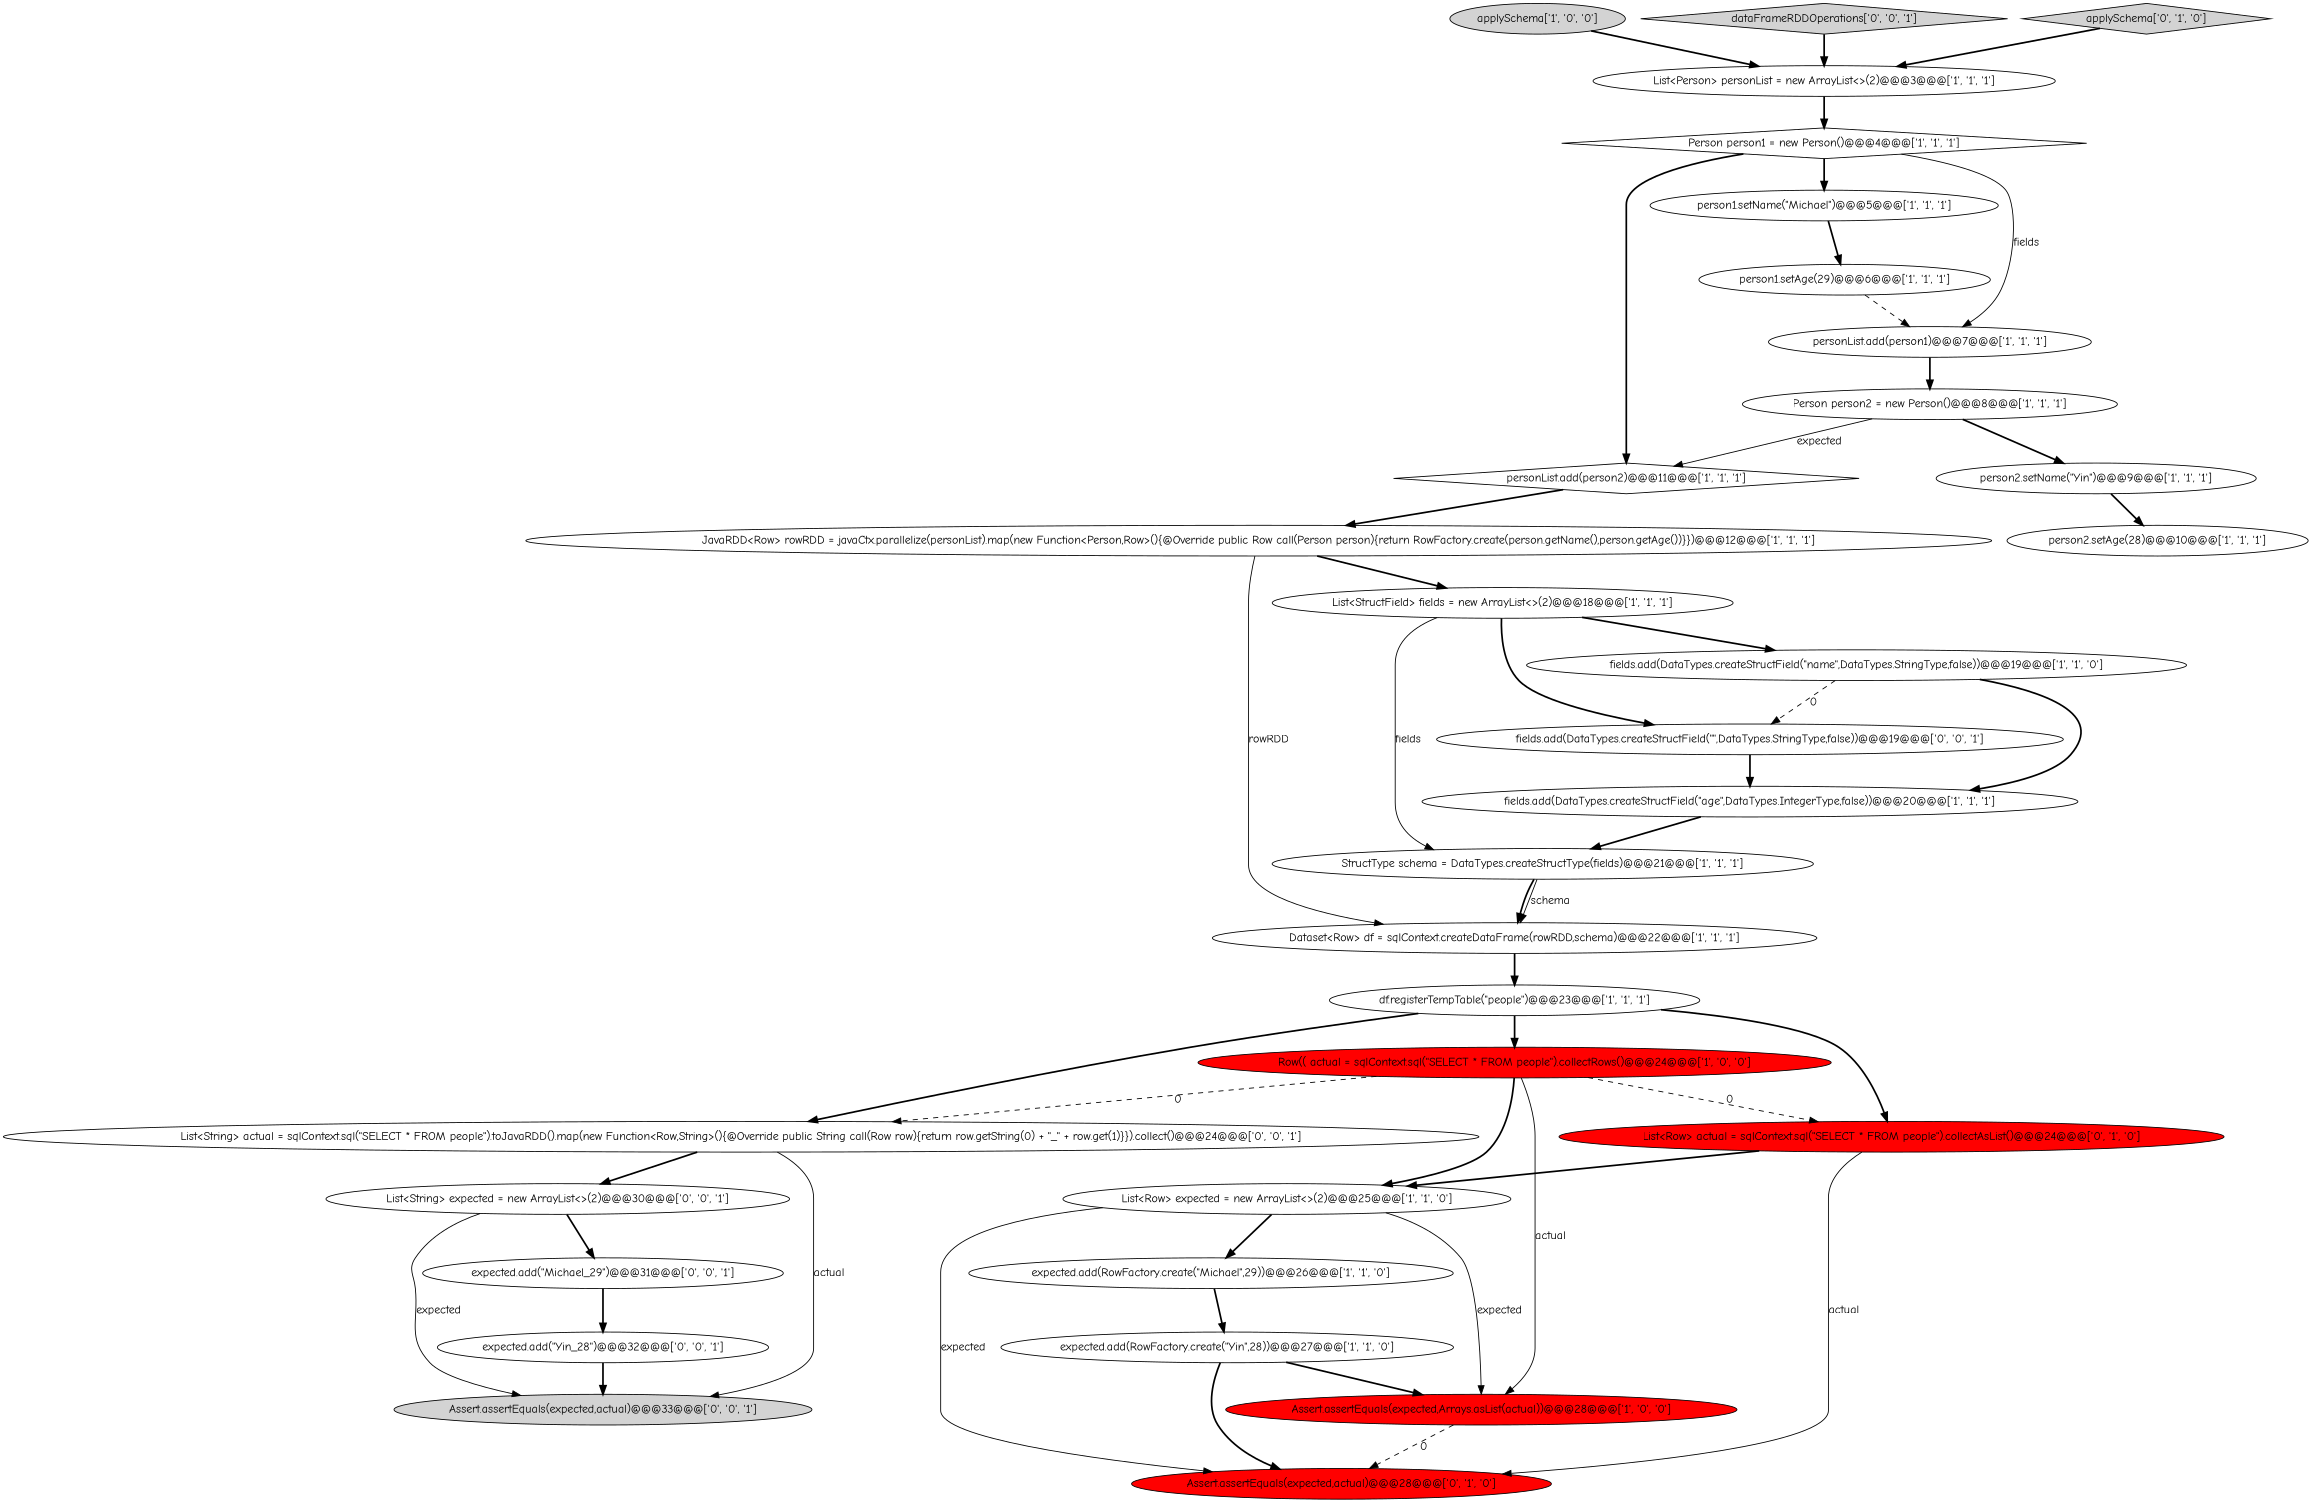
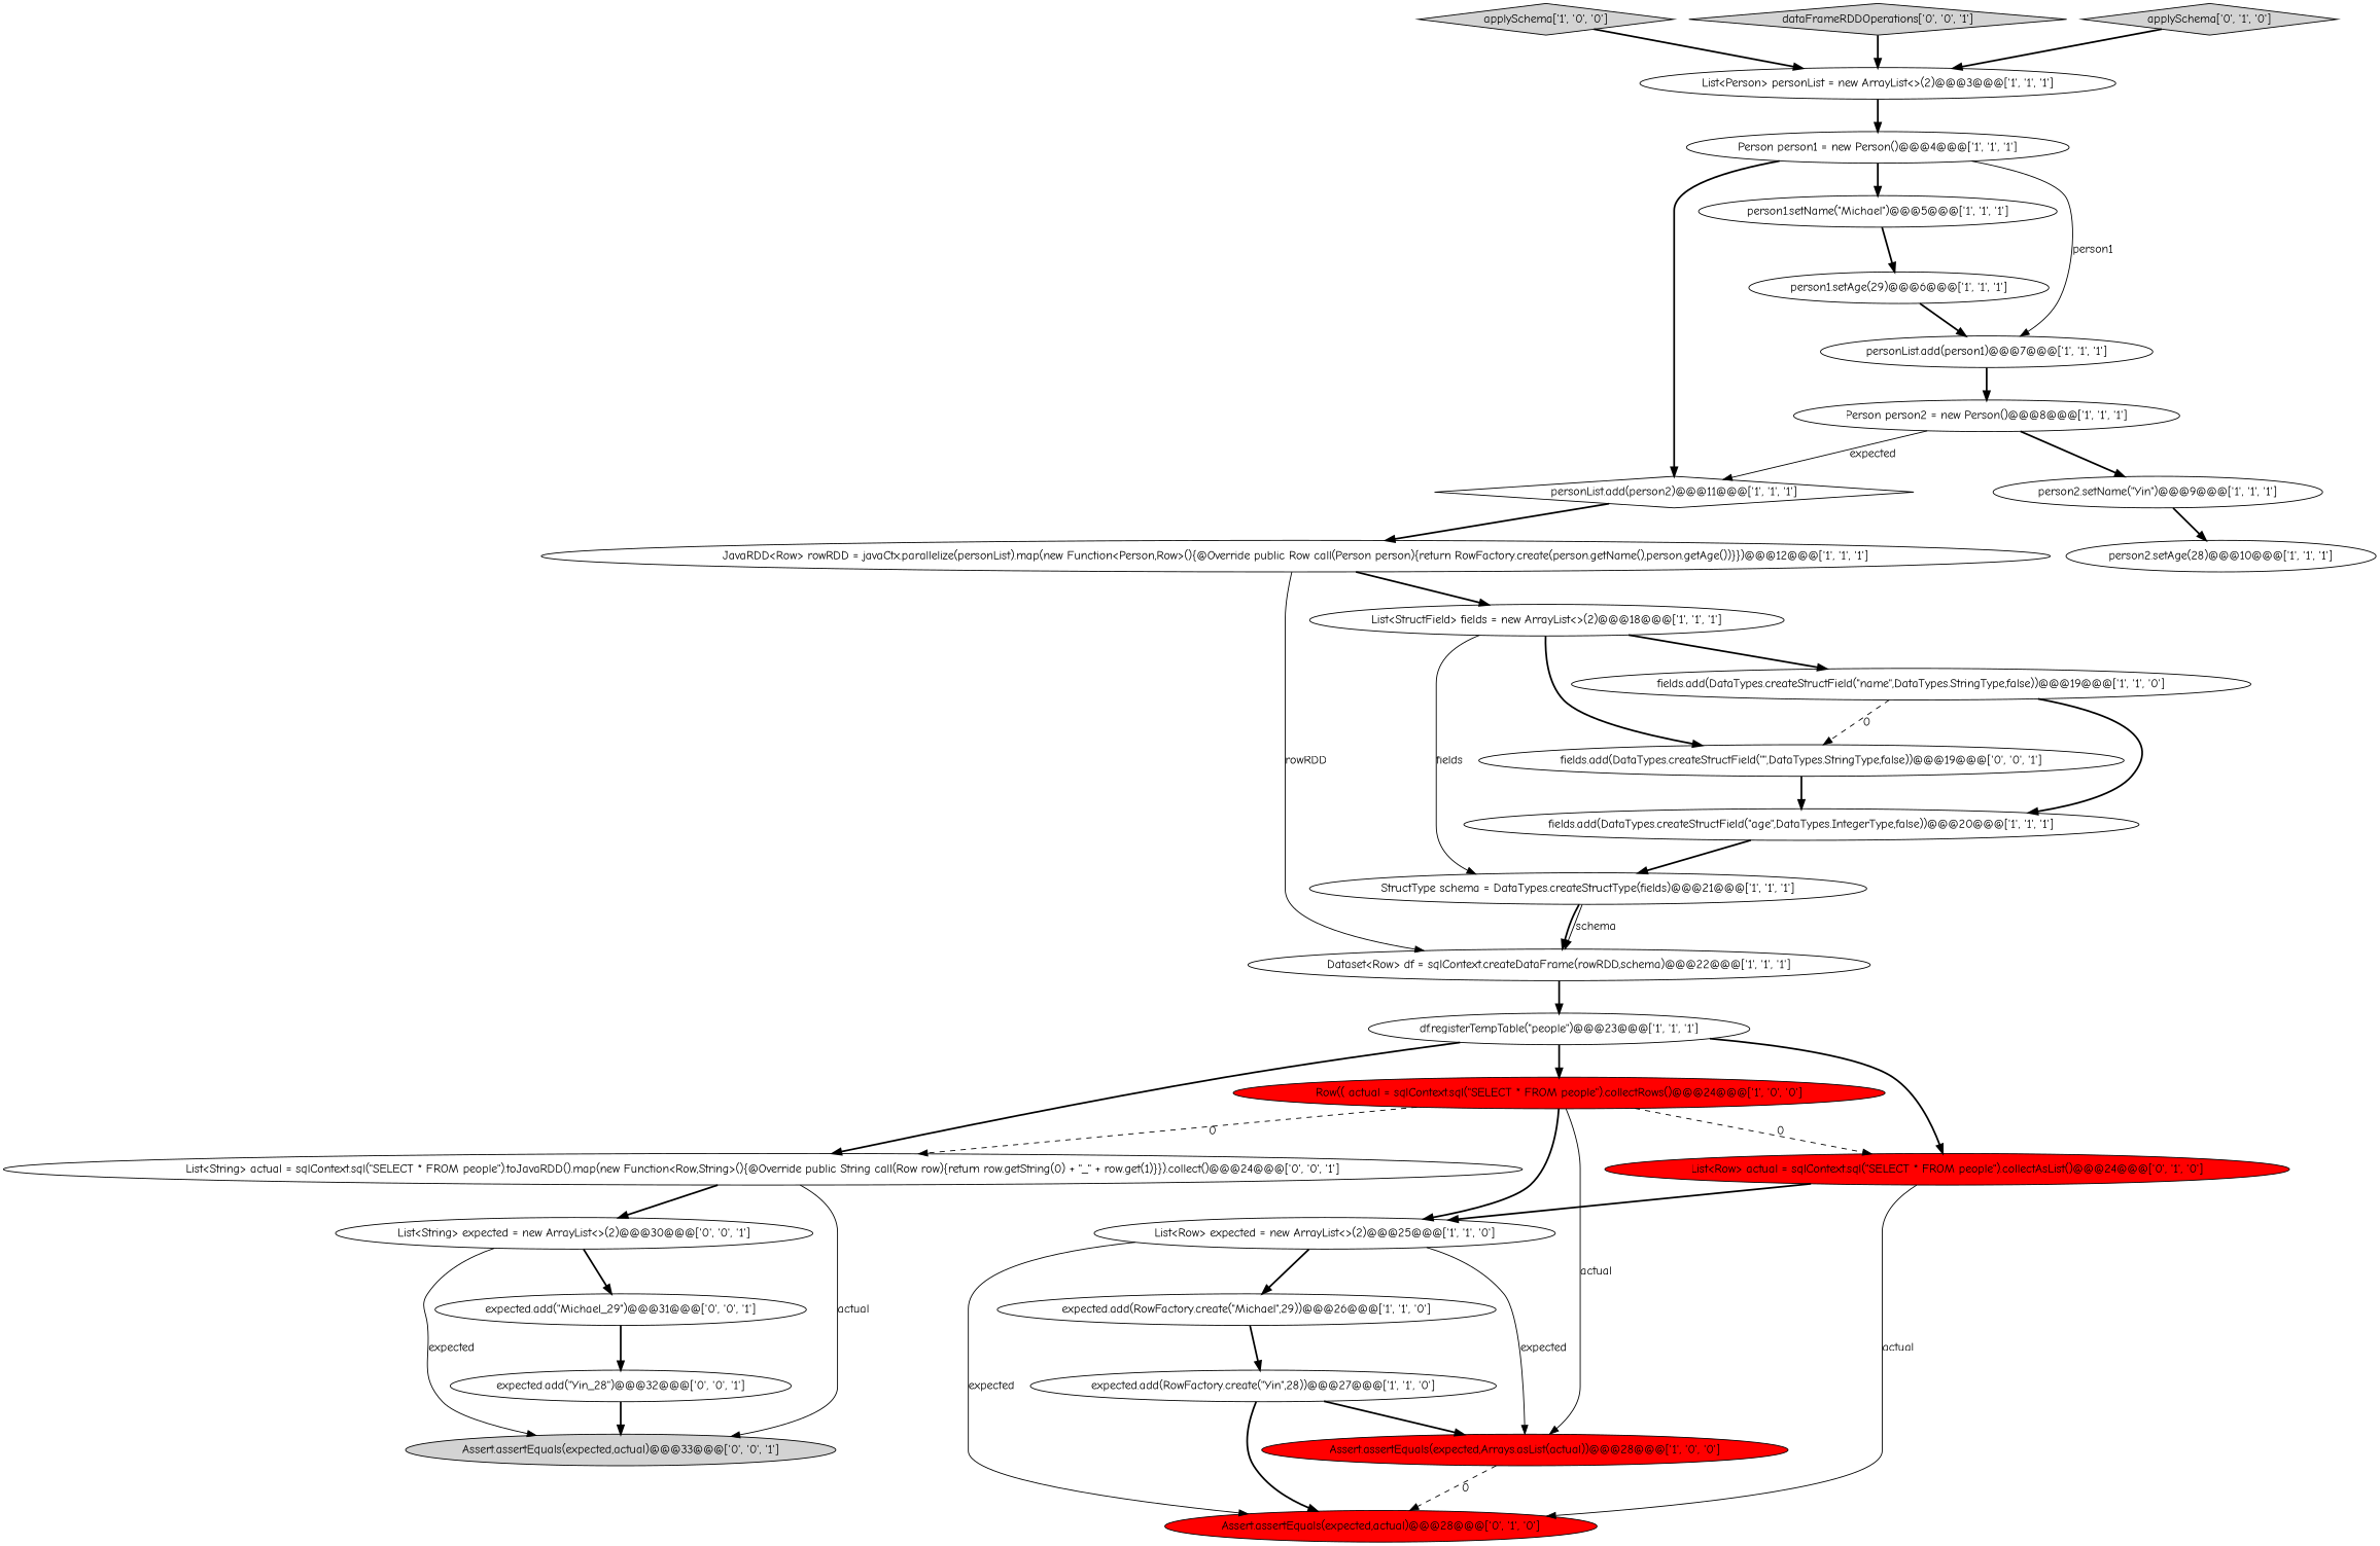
  digraph {
    fontname="Comic Neue"
    node [fillcolor=white fontname="Comic Neue" shape=ellipse style=filled]
    edge [fontname="Comic Neue" style=bold]
    n1 [label="personList.add(person2)@@@11@@@['1', '1', '1']" shape=diamond]
    n2 [label="JavaRDD<Row> rowRDD = javaCtx.parallelize(personList).map(new Function<Person,Row>(){@Override public Row call(Person person){return RowFactory.create(person.getName(),person.getAge())}})@@@12@@@['1', '1', '1']"]
    n3 [label="List<StructField> fields = new ArrayList<>(2)@@@18@@@['1', '1', '1']"]
    n4 [label="Dataset<Row> df = sqlContext.createDataFrame(rowRDD,schema)@@@22@@@['1', '1', '1']"]
    n5 [label="person2.setAge(28)@@@10@@@['1', '1', '1']"]
    n6 [label="fields.add(DataTypes.createStructField(\"\",DataTypes.StringType,false))@@@19@@@['0', '0', '1']"]
    n7 [label="StructType schema = DataTypes.createStructType(fields)@@@21@@@['1', '1', '1']"]
    n8 [label="fields.add(DataTypes.createStructField(\"name\",DataTypes.StringType,false))@@@19@@@['1', '1', '0']"]
    n9 [label="fields.add(DataTypes.createStructField(\"age\",DataTypes.IntegerType,false))@@@20@@@['1', '1', '1']"]
-   n10 [label="Person person1 = new Person()@@@4@@@['1', '1', '1']" shape=diamond]
+   n10 [label="Person person1 = new Person()@@@4@@@['1', '1', '1']"]
    n11 [label="person1.setName(\"Michael\")@@@5@@@['1', '1', '1']"]
    n12 [label="personList.add(person1)@@@7@@@['1', '1', '1']"]
    n13 [label="person1.setAge(29)@@@6@@@['1', '1', '1']"]
    n14 [label="Person person2 = new Person()@@@8@@@['1', '1', '1']"]
    n15 [fillcolor=red label="Assert.assertEquals(expected,Arrays.asList(actual))@@@28@@@['1', '0', '0']"]
    n16 [fillcolor=red label="Assert.assertEquals(expected,actual)@@@28@@@['0', '1', '0']"]
-   n17 [fillcolor=lightgray label="applySchema['1', '0', '0']"]
+   n17 [fillcolor=lightgray label="applySchema['1', '0', '0']" shape=diamond]
    n18 [label="List<Person> personList = new ArrayList<>(2)@@@3@@@['1', '1', '1']"]
    n19 [label="List<String> actual = sqlContext.sql(\"SELECT * FROM people\").toJavaRDD().map(new Function<Row,String>(){@Override public String call(Row row){return row.getString(0) + \"_\" + row.get(1)}}).collect()@@@24@@@['0', '0', '1']"]
    n20 [fillcolor=lightgray label="Assert.assertEquals(expected,actual)@@@33@@@['0', '0', '1']"]
    n21 [label="List<String> expected = new ArrayList<>(2)@@@30@@@['0', '0', '1']"]
    n22 [label="expected.add(\"Michael_29\")@@@31@@@['0', '0', '1']"]
    n23 [label="df.registerTempTable(\"people\")@@@23@@@['1', '1', '1']"]
    n24 [fillcolor=red label="List<Row> actual = sqlContext.sql(\"SELECT * FROM people\").collectAsList()@@@24@@@['0', '1', '0']"]
    n25 [label="List<Row> expected = new ArrayList<>(2)@@@25@@@['1', '1', '0']"]
    n26 [label="expected.add(RowFactory.create(\"Michael\",29))@@@26@@@['1', '1', '0']"]
    n27 [label="person2.setName(\"Yin\")@@@9@@@['1', '1', '1']"]
    n28 [fillcolor=lightgray label="dataFrameRDDOperations['0', '0', '1']" shape=diamond]
    n29 [label="expected.add(RowFactory.create(\"Yin\",28))@@@27@@@['1', '1', '0']"]
    n30 [fillcolor=lightgray label="applySchema['0', '1', '0']" shape=diamond]
    n31 [label="expected.add(\"Yin_28\")@@@32@@@['0', '0', '1']"]
    n32 [fillcolor=red label="Row(( actual = sqlContext.sql(\"SELECT * FROM people\").collectRows()@@@24@@@['1', '0', '0']"]
    n1 -> n2
    n2 -> n3
    n2 -> n4 [label=rowRDD style=solid]
    n3 -> n6
    n3 -> n7 [label=fields style=solid]
    n3 -> n8
    n4 -> n23
    n6 -> n9
    n7 -> n4 [label=schema style=solid]
    n7 -> n4
    n8 -> n6 [label=0 style=dashed]
    n8 -> n9
    n9 -> n7
    n10 -> n1
    n10 -> n11
-   n10 -> n12 [label=fields style=solid]
+   n10 -> n12 [label=person1 style=solid]
    n11 -> n13
    n12 -> n14
-   n13 -> n12 [style=dashed]
+   n13 -> n12
    n14 -> n1 [label=expected style=solid]
    n14 -> n27
    n15 -> n16 [label=0 style=dashed]
    n17 -> n18
    n18 -> n10
    n19 -> n20 [label=actual style=solid]
    n19 -> n21
    n21 -> n20 [label=expected style=solid]
    n21 -> n22
    n22 -> n31
    n23 -> n19
    n23 -> n24
    n23 -> n32
    n24 -> n16 [label=actual style=solid]
    n24 -> n25
    n25 -> n15 [label=expected style=solid]
    n25 -> n16 [label=expected style=solid]
    n25 -> n26
    n26 -> n29
    n27 -> n5
    n28 -> n18
    n29 -> n15
    n29 -> n16
    n30 -> n18
    n31 -> n20
    n32 -> n15 [label=actual style=solid]
    n32 -> n19 [label=0 style=dashed]
    n32 -> n24 [label=0 style=dashed]
    n32 -> n25
  }
